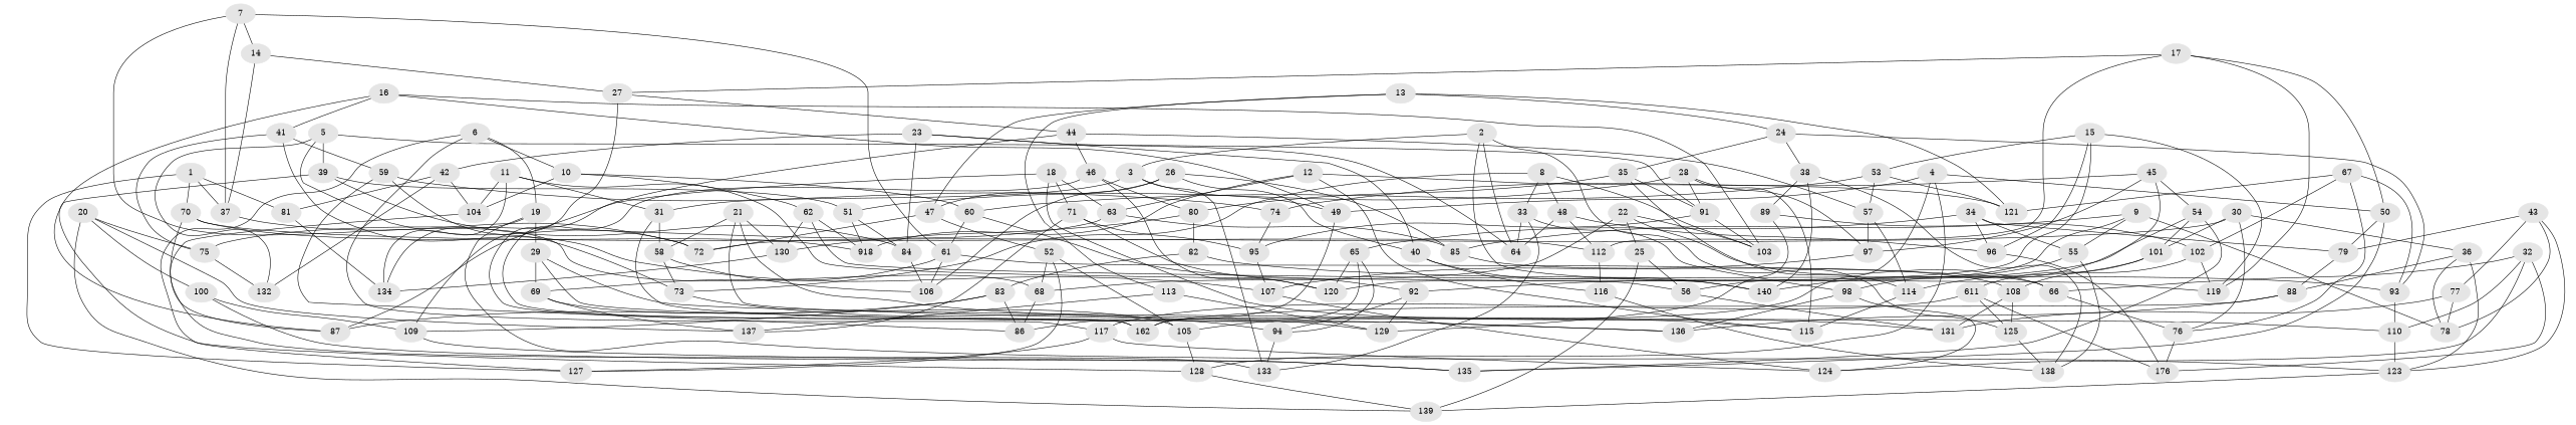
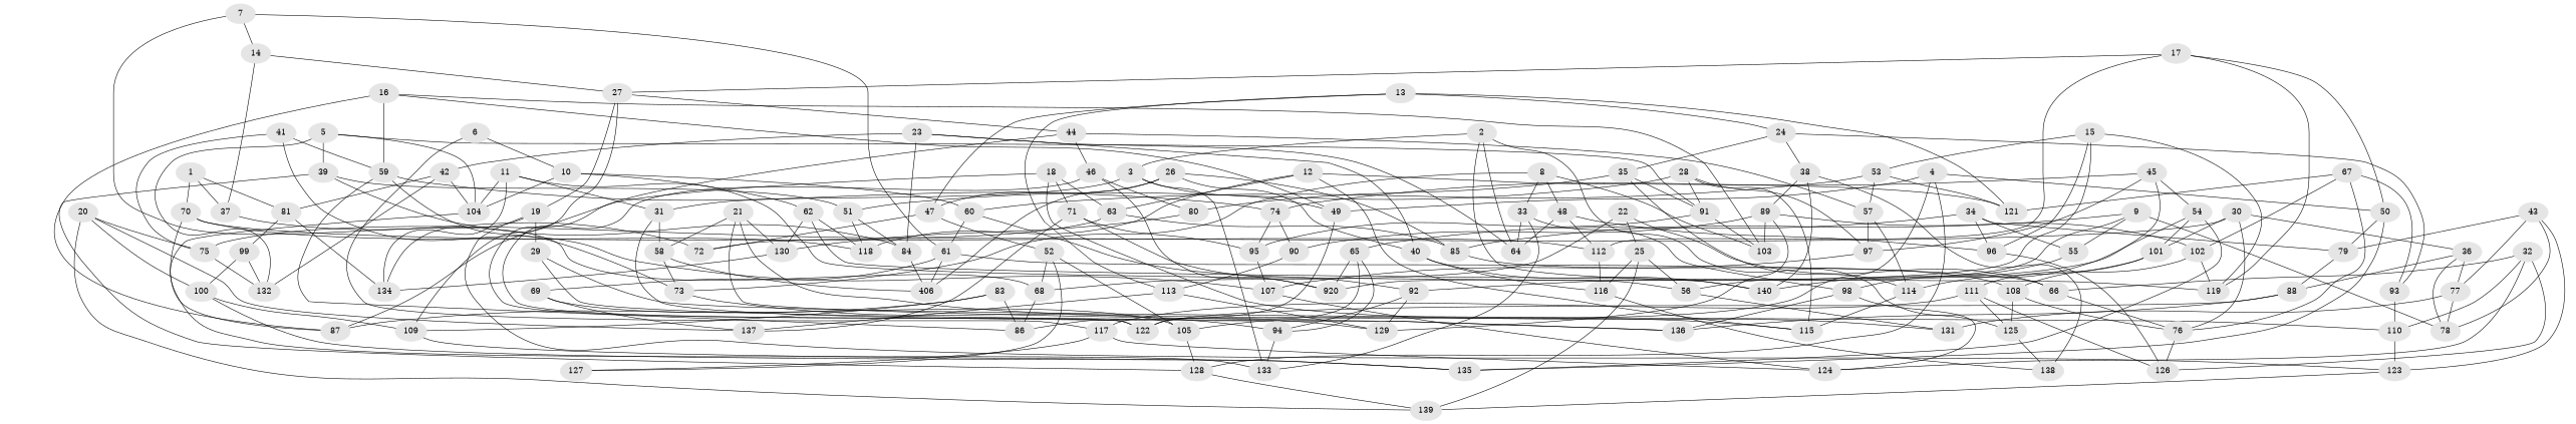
  graph {
    node [color=gray90 style=filled]
    1
    37
    70
    81
    127
    72
-   118 [label=918]
+   118
    87
    112
    134
+   99
    2
    3
    64
    125
    140
    31
    49
    133
    138
    58
    136
    86
    4
    50
    105
    128
    79
    135
    139
    5
    39
    132
    91
    84
    51
-   82
    93
    83
    6
    10
    19
    117
    60
    62
    104
    29
    123
    124
    7
    14
    61
    68
    27
    66
-   106
+   106 [label=406]
    69
    8
    33
    48
    73
    103
    98
    96
    94
    9
    55
    56
    78
    85
    131
    108
-   120
+   120 [label=920]
    119
    130
    11
    12
    63
    115
    121
    75
    13
    24
    47
    113
    35
    38
    52
    137
    129
    44
    109
    100
    15
    53
    57
-   126 [label=176]
+   126
    16
    41
    59
    107
    17
    116
    18
    71
    92
    95
    110
    20
    21
    22
    25
    76
    23
    40
    42
    80
    114
    89
    26
    46
-   122 [label=162]
+   122
    28
    97
    30
    36
    101
    77
    88
    32
    34
    65
    102
+   90
    74
    43
    45
    54
    67
-   111 [label=611]
+   111
    1 -- 37
    1 -- 70
    1 -- 81
-   1 -- 127
    37 -- 72
    70 -- 118
    70 -- 87
    70 -- 112
    81 -- 134
+   81 -- 99
    112 -- 116
+   99 -- 132
+   99 -- 100
    2 -- 3
    2 -- 64
    2 -- 125
    2 -- 140
    3 -- 31
    3 -- 49
    3 -- 133
    125 -- 138
    31 -- 58
    31 -- 136
    49 -- 86
    58 -- 106
    58 -- 73
    4 -- 49
    4 -- 50
    4 -- 105
    4 -- 128
    50 -- 79
    50 -- 135
    105 -- 128
    128 -- 139
    79 -- 88
-   5 -- 72
+   5 -- 104
    5 -- 39
    5 -- 132
    5 -- 91
    39 -- 128
    39 -- 84
    39 -- 51
    91 -- 103
    91 -- 95
    84 -- 106
    51 -- 118
    51 -- 84
-   82 -- 93
-   82 -- 83
    93 -- 110
    83 -- 87
    83 -- 86
    83 -- 109
-   6 -- 127
    6 -- 10
-   6 -- 19
+   27 -- 19
    6 -- 117
    10 -- 60
    10 -- 62
    10 -- 104
    19 -- 134
    19 -- 29
    19 -- 123
    117 -- 127
    117 -- 124
    60 -- 61
    60 -- 120
    62 -- 118
    62 -- 119
    62 -- 130
    104 -- 133
-   29 -- 69
    29 -- 129
    29 -- 110
    123 -- 139
-   7 -- 37
    7 -- 14
    7 -- 61
    7 -- 68
    14 -- 37
    14 -- 27
    61 -- 66
    61 -- 106
    61 -- 69
    68 -- 86
    27 -- 44
    27 -- 109
    66 -- 76
    69 -- 105
    69 -- 137
    8 -- 33
    8 -- 48
    8 -- 73
    8 -- 103
    33 -- 64
    33 -- 133
    33 -- 98
    48 -- 112
    48 -- 64
    48 -- 96
    73 -- 94
    98 -- 136
    98 -- 124
    96 -- 126
    94 -- 133
    9 -- 55
    9 -- 56
    9 -- 78
    9 -- 85
    55 -- 140
-   55 -- 138
    56 -- 131
    85 -- 108
    108 -- 125
-   108 -- 131
+   108 -- 76
    130 -- 134
    11 -- 134
    11 -- 31
    11 -- 104
    11 -- 56
    12 -- 118
    12 -- 63
    12 -- 115
    12 -- 121
    63 -- 85
    63 -- 75
    75 -- 132
    13 -- 121
    13 -- 24
    13 -- 47
    13 -- 113
    24 -- 93
    24 -- 35
    24 -- 38
    47 -- 72
    47 -- 52
    113 -- 137
    113 -- 129
    35 -- 91
    35 -- 80
    35 -- 114
    38 -- 140
    38 -- 138
    38 -- 89
    52 -- 127
    52 -- 105
    52 -- 68
    44 -- 57
    44 -- 46
    44 -- 122
    109 -- 135
    100 -- 135
    100 -- 109
    15 -- 96
    15 -- 120
    15 -- 119
    15 -- 53
    53 -- 60
    53 -- 121
    53 -- 57
    57 -- 114
    57 -- 97
    16 -- 87
    16 -- 49
    16 -- 103
-   16 -- 41
+   16 -- 59
    41 -- 75
    41 -- 59
    41 -- 107
    59 -- 86
    59 -- 73
    59 -- 74
    107 -- 124
    17 -- 112
    17 -- 50
    17 -- 27
    17 -- 119
    116 -- 138
    18 -- 87
    18 -- 131
    18 -- 63
    18 -- 71
    71 -- 137
    71 -- 92
    71 -- 95
    92 -- 94
    92 -- 129
    95 -- 107
    110 -- 123
    20 -- 139
    20 -- 75
    20 -- 137
    20 -- 100
    21 -- 58
    21 -- 136
    21 -- 130
    21 -- 115
    22 -- 68
    22 -- 66
-   22 -- 103
+   89 -- 103
    22 -- 25
    25 -- 139
    25 -- 56
+   25 -- 116
    76 -- 126
    23 -- 64
    23 -- 84
    23 -- 40
    23 -- 42
    40 -- 140
    40 -- 116
    42 -- 81
    42 -- 132
    42 -- 104
-   80 -- 82
    80 -- 130
    114 -- 115
    89 -- 129
    89 -- 102
+   89 -- 90
    26 -- 106
    26 -- 85
    26 -- 47
    26 -- 40
    46 -- 120
    46 -- 80
    46 -- 122
    28 -- 91
    28 -- 51
    28 -- 115
    28 -- 97
    97 -- 107
    30 -- 72
    30 -- 76
    30 -- 36
    30 -- 101
    36 -- 78
-   36 -- 123
+   36 -- 77
    36 -- 88
    101 -- 108
    101 -- 114
    77 -- 78
    77 -- 131
    88 -- 136
    88 -- 122
    32 -- 124
    32 -- 66
    32 -- 126
    32 -- 110
    34 -- 79
    34 -- 96
    34 -- 55
    34 -- 65
    65 -- 94
    65 -- 120
    65 -- 122
    102 -- 119
    102 -- 111
+   90 -- 113
    74 -- 95
+   74 -- 90
    43 -- 79
    43 -- 123
    43 -- 78
    43 -- 77
    45 -- 98
    45 -- 97
    45 -- 74
    45 -- 54
    54 -- 135
    54 -- 92
    54 -- 101
    67 -- 93
    67 -- 121
    67 -- 76
    67 -- 102
    111 -- 125
    111 -- 117
    111 -- 126
  }
